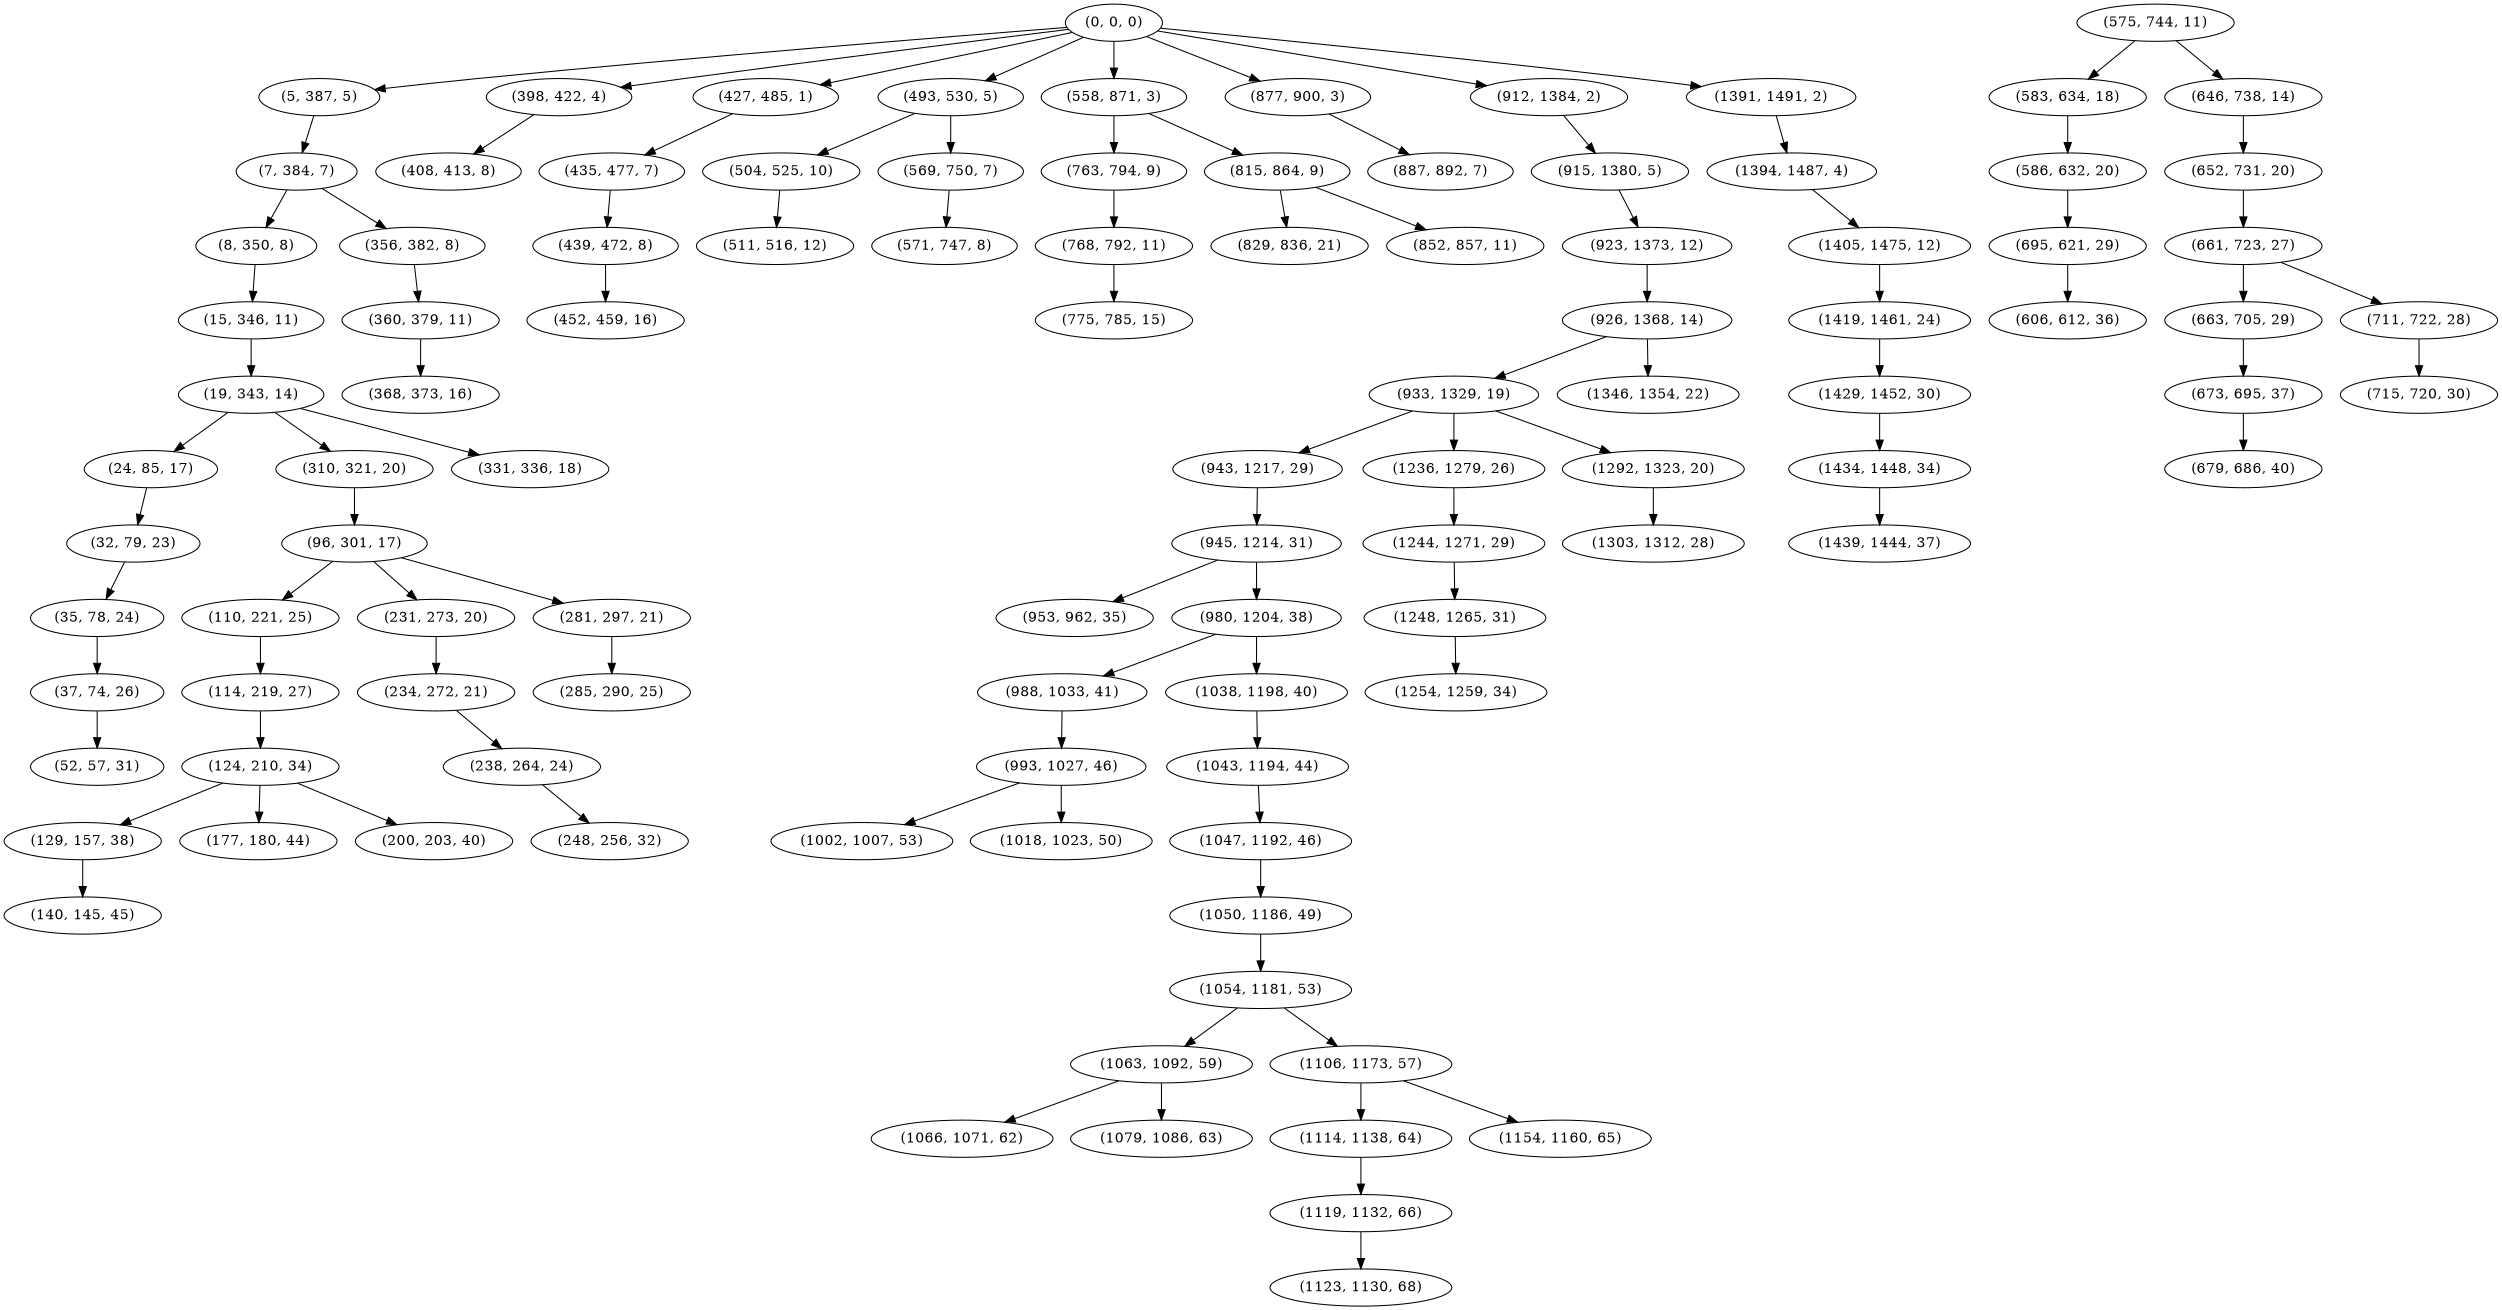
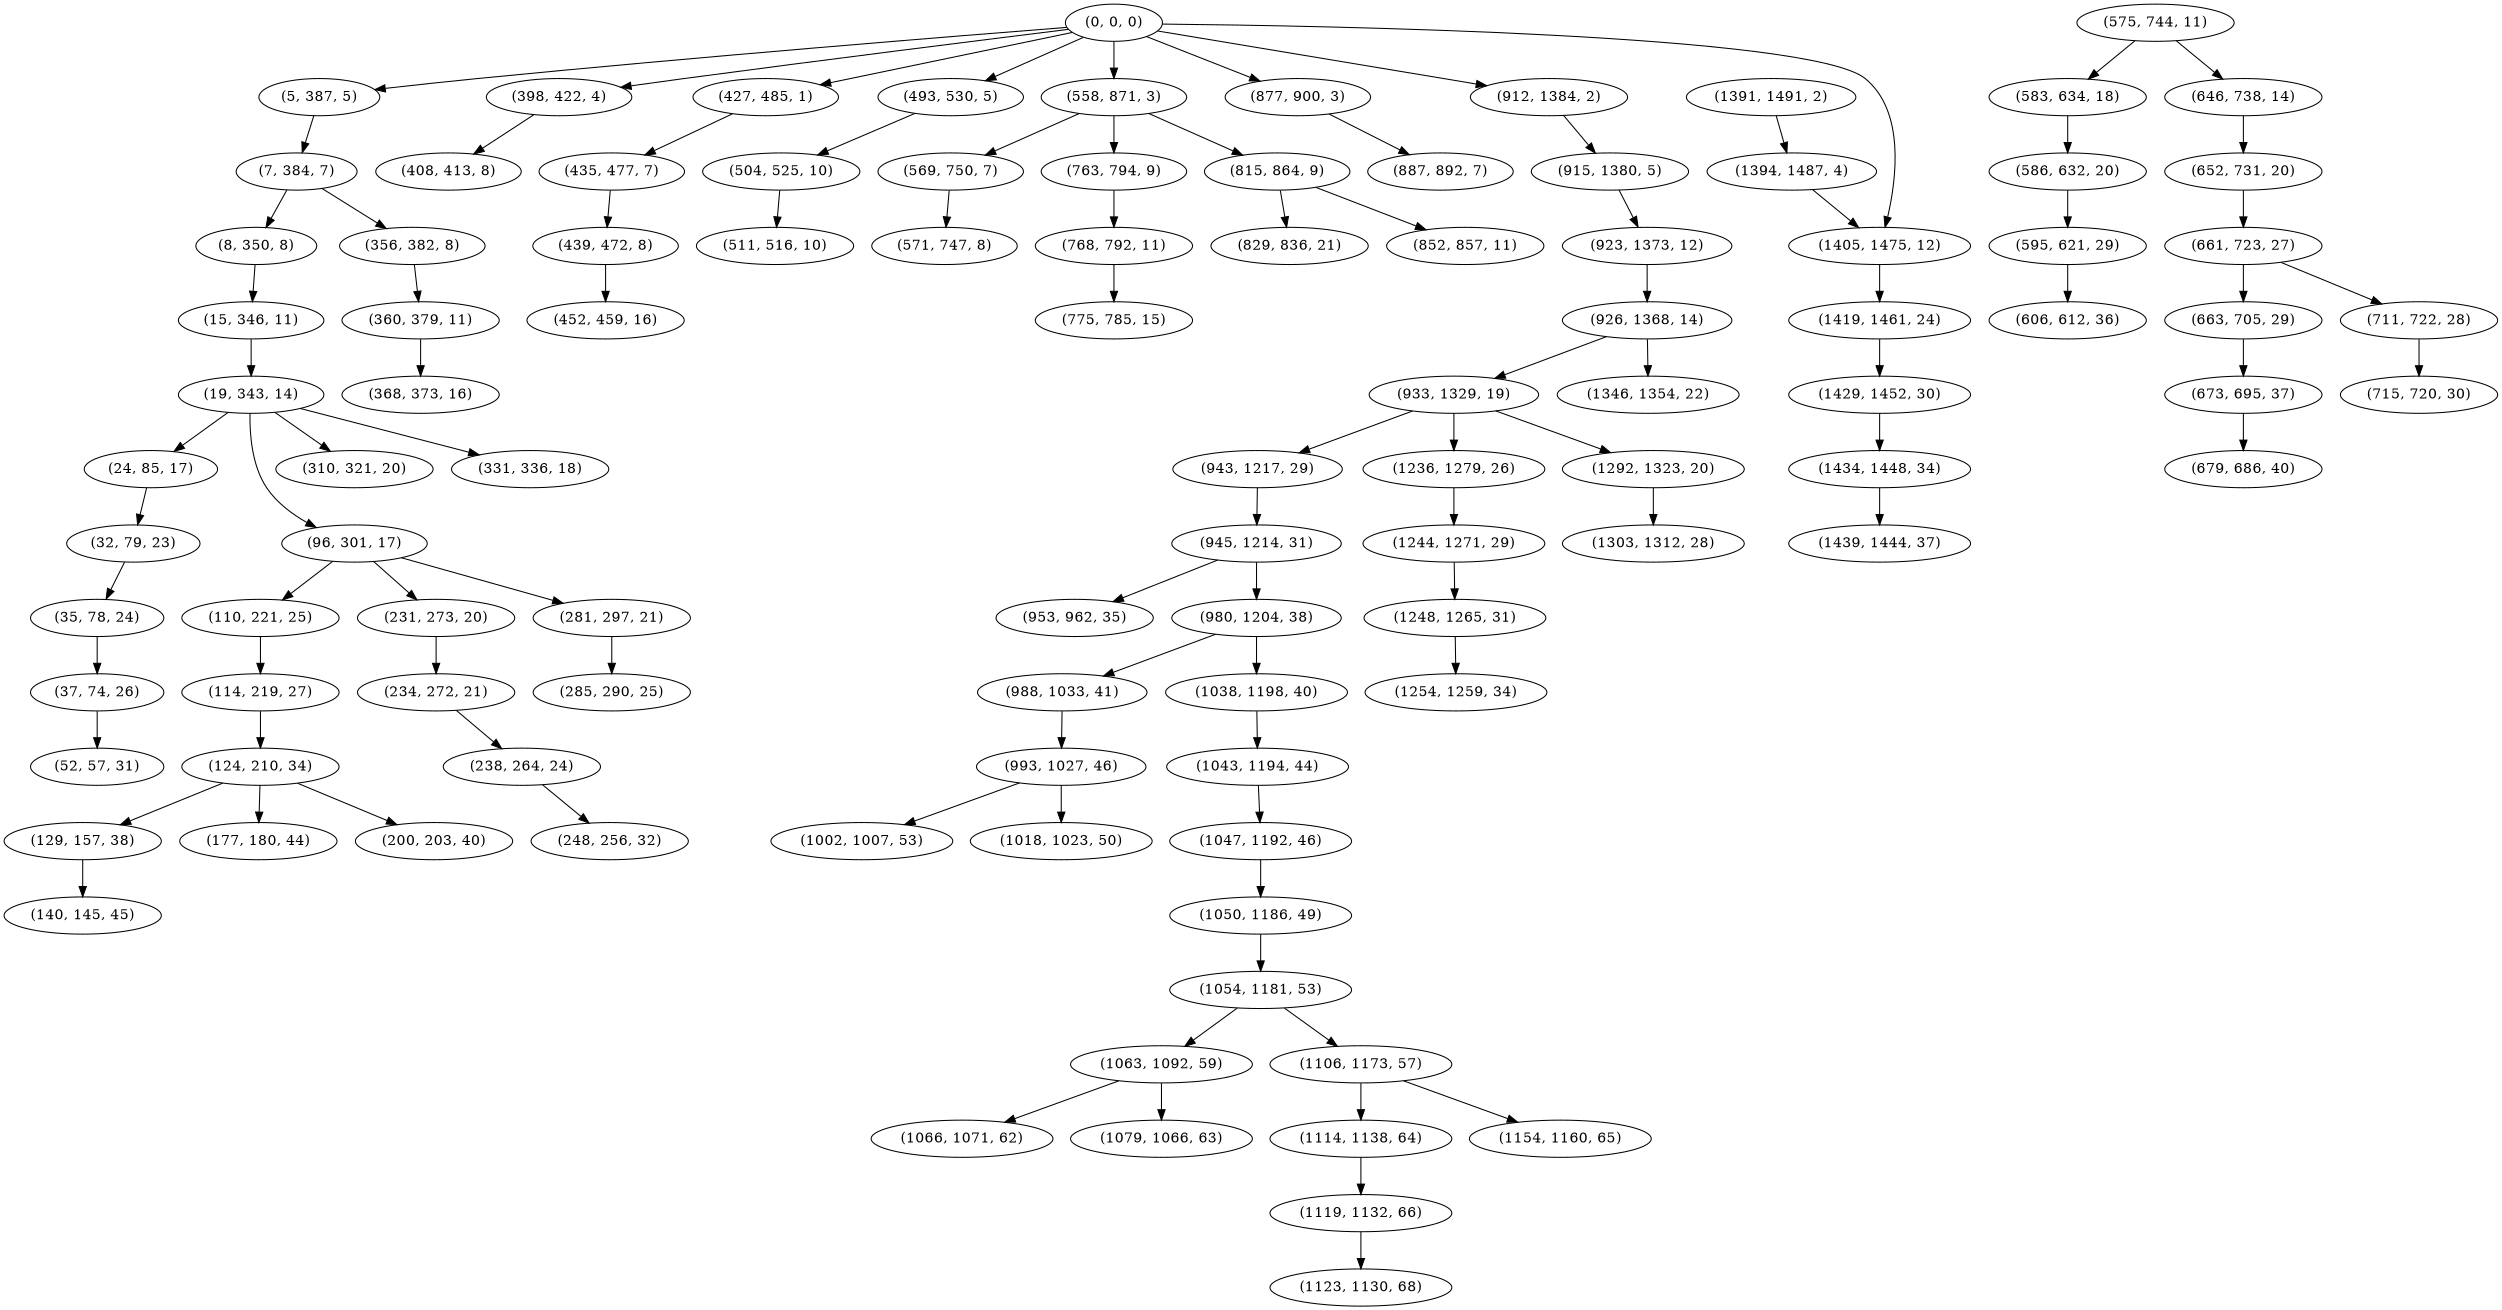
  digraph {
    fontname="DejaVu Serif"
    node [fontname="DejaVu Serif"]
    edge [fontname="DejaVu Serif"]
    "(0, 0, 0)"
    "(5, 387, 5)"
    "(398, 422, 4)"
    "(427, 485, 1)"
    "(493, 530, 5)"
    "(558, 871, 3)"
    "(877, 900, 3)"
    "(912, 1384, 2)"
    "(1391, 1491, 2)"
    "(7, 384, 7)"
    "(408, 413, 8)"
    "(435, 477, 7)"
    "(504, 525, 10)"
    "(569, 750, 7)"
    "(763, 794, 9)"
    "(815, 864, 9)"
    "(887, 892, 7)"
    "(915, 1380, 5)"
    "(1394, 1487, 4)"
    "(8, 350, 8)"
    "(356, 382, 8)"
    "(15, 346, 11)"
    "(360, 379, 11)"
    "(19, 343, 14)"
    "(24, 85, 17)"
    "(96, 301, 17)"
    "(310, 321, 20)"
    "(331, 336, 18)"
    "(32, 79, 23)"
    "(110, 221, 25)"
    "(231, 273, 20)"
    "(281, 297, 21)"
    "(35, 78, 24)"
    "(37, 74, 26)"
    "(52, 57, 31)"
    "(114, 219, 27)"
    "(234, 272, 21)"
    "(285, 290, 25)"
    "(124, 210, 34)"
    "(129, 157, 38)"
    n41 [label="(177, 180, 44)"]
    "(200, 203, 40)"
    "(140, 145, 45)"
    "(238, 264, 24)"
    "(248, 256, 32)"
    "(368, 373, 16)"
    "(439, 472, 8)"
    "(452, 459, 16)"
-   "(511, 516, 12)"
+   "(511, 516, 12)" [label="(511, 516, 10)"]
    "(571, 747, 8)"
    "(768, 792, 11)"
    "(829, 836, 21)"
    "(852, 857, 11)"
    "(575, 744, 11)"
    "(583, 634, 18)"
    "(646, 738, 14)"
    "(586, 632, 20)"
    "(652, 731, 20)"
-   "(595, 621, 29)" [label="(695, 621, 29)"]
+   "(595, 621, 29)"
    "(606, 612, 36)"
    "(661, 723, 27)"
    "(663, 705, 29)"
    "(711, 722, 28)"
    "(673, 695, 37)"
    "(715, 720, 30)"
    "(679, 686, 40)"
    "(775, 785, 15)"
    "(923, 1373, 12)"
    "(926, 1368, 14)"
    "(933, 1329, 19)"
    "(1346, 1354, 22)"
    "(943, 1217, 29)"
    "(1236, 1279, 26)"
    "(1292, 1323, 20)"
    "(945, 1214, 31)"
    "(1244, 1271, 29)"
    "(1303, 1312, 28)"
    "(953, 962, 35)"
    "(980, 1204, 38)"
    "(988, 1033, 41)"
    "(1038, 1198, 40)"
    "(993, 1027, 46)"
    "(1043, 1194, 44)"
    "(1002, 1007, 53)"
    "(1018, 1023, 50)"
    "(1047, 1192, 46)"
    "(1050, 1186, 49)"
    "(1054, 1181, 53)"
    "(1063, 1092, 59)"
    "(1106, 1173, 57)"
    "(1066, 1071, 62)"
-   "(1079, 1086, 63)"
+   "(1079, 1086, 63)" [label="(1079, 1066, 63)"]
    "(1114, 1138, 64)"
    "(1154, 1160, 65)"
    "(1119, 1132, 66)"
    "(1123, 1130, 68)"
    "(1248, 1265, 31)"
    "(1254, 1259, 34)"
    "(1405, 1475, 12)"
    "(1419, 1461, 24)"
    "(1429, 1452, 30)"
    "(1434, 1448, 34)"
    "(1439, 1444, 37)"
    "(0, 0, 0)" -> "(5, 387, 5)"
    "(0, 0, 0)" -> "(398, 422, 4)"
    "(0, 0, 0)" -> "(427, 485, 1)"
    "(0, 0, 0)" -> "(493, 530, 5)"
    "(0, 0, 0)" -> "(558, 871, 3)"
    "(0, 0, 0)" -> "(877, 900, 3)"
    "(0, 0, 0)" -> "(912, 1384, 2)"
-   "(0, 0, 0)" -> "(1391, 1491, 2)"
+   "(0, 0, 0)" -> "(1405, 1475, 12)"
    "(5, 387, 5)" -> "(7, 384, 7)"
    "(398, 422, 4)" -> "(408, 413, 8)"
    "(427, 485, 1)" -> "(435, 477, 7)"
    "(493, 530, 5)" -> "(504, 525, 10)"
-   "(493, 530, 5)" -> "(569, 750, 7)"
+   "(558, 871, 3)" -> "(569, 750, 7)"
    "(558, 871, 3)" -> "(763, 794, 9)"
    "(558, 871, 3)" -> "(815, 864, 9)"
    "(877, 900, 3)" -> "(887, 892, 7)"
    "(912, 1384, 2)" -> "(915, 1380, 5)"
    "(1391, 1491, 2)" -> "(1394, 1487, 4)"
    "(7, 384, 7)" -> "(8, 350, 8)"
    "(7, 384, 7)" -> "(356, 382, 8)"
    "(435, 477, 7)" -> "(439, 472, 8)"
    "(504, 525, 10)" -> "(511, 516, 12)"
    "(569, 750, 7)" -> "(571, 747, 8)"
    "(763, 794, 9)" -> "(768, 792, 11)"
    "(815, 864, 9)" -> "(829, 836, 21)"
    "(815, 864, 9)" -> "(852, 857, 11)"
    "(915, 1380, 5)" -> "(923, 1373, 12)"
    "(1394, 1487, 4)" -> "(1405, 1475, 12)"
    "(8, 350, 8)" -> "(15, 346, 11)"
    "(356, 382, 8)" -> "(360, 379, 11)"
    "(15, 346, 11)" -> "(19, 343, 14)"
    "(360, 379, 11)" -> "(368, 373, 16)"
    "(19, 343, 14)" -> "(24, 85, 17)"
-   "(310, 321, 20)" -> "(96, 301, 17)"
+   "(19, 343, 14)" -> "(96, 301, 17)"
    "(19, 343, 14)" -> "(310, 321, 20)"
    "(19, 343, 14)" -> "(331, 336, 18)"
    "(24, 85, 17)" -> "(32, 79, 23)"
    "(96, 301, 17)" -> "(110, 221, 25)"
    "(96, 301, 17)" -> "(231, 273, 20)"
    "(96, 301, 17)" -> "(281, 297, 21)"
    "(32, 79, 23)" -> "(35, 78, 24)"
    "(110, 221, 25)" -> "(114, 219, 27)"
    "(231, 273, 20)" -> "(234, 272, 21)"
    "(281, 297, 21)" -> "(285, 290, 25)"
    "(35, 78, 24)" -> "(37, 74, 26)"
    "(37, 74, 26)" -> "(52, 57, 31)"
    "(114, 219, 27)" -> "(124, 210, 34)"
    "(234, 272, 21)" -> "(238, 264, 24)"
    "(124, 210, 34)" -> "(129, 157, 38)"
    "(124, 210, 34)" -> n41
    "(124, 210, 34)" -> "(200, 203, 40)"
    "(129, 157, 38)" -> "(140, 145, 45)"
    "(238, 264, 24)" -> "(248, 256, 32)"
    "(439, 472, 8)" -> "(452, 459, 16)"
    "(768, 792, 11)" -> "(775, 785, 15)"
    "(575, 744, 11)" -> "(583, 634, 18)"
    "(575, 744, 11)" -> "(646, 738, 14)"
    "(583, 634, 18)" -> "(586, 632, 20)"
    "(646, 738, 14)" -> "(652, 731, 20)"
    "(586, 632, 20)" -> "(595, 621, 29)"
    "(652, 731, 20)" -> "(661, 723, 27)"
    "(595, 621, 29)" -> "(606, 612, 36)"
    "(661, 723, 27)" -> "(663, 705, 29)"
    "(661, 723, 27)" -> "(711, 722, 28)"
    "(663, 705, 29)" -> "(673, 695, 37)"
    "(711, 722, 28)" -> "(715, 720, 30)"
    "(673, 695, 37)" -> "(679, 686, 40)"
    "(923, 1373, 12)" -> "(926, 1368, 14)"
    "(926, 1368, 14)" -> "(933, 1329, 19)"
    "(926, 1368, 14)" -> "(1346, 1354, 22)"
    "(933, 1329, 19)" -> "(943, 1217, 29)"
    "(933, 1329, 19)" -> "(1236, 1279, 26)"
    "(933, 1329, 19)" -> "(1292, 1323, 20)"
    "(943, 1217, 29)" -> "(945, 1214, 31)"
    "(1236, 1279, 26)" -> "(1244, 1271, 29)"
    "(1292, 1323, 20)" -> "(1303, 1312, 28)"
    "(945, 1214, 31)" -> "(953, 962, 35)"
    "(945, 1214, 31)" -> "(980, 1204, 38)"
    "(1244, 1271, 29)" -> "(1248, 1265, 31)"
    "(980, 1204, 38)" -> "(988, 1033, 41)"
    "(980, 1204, 38)" -> "(1038, 1198, 40)"
    "(988, 1033, 41)" -> "(993, 1027, 46)"
    "(1038, 1198, 40)" -> "(1043, 1194, 44)"
    "(993, 1027, 46)" -> "(1002, 1007, 53)"
    "(993, 1027, 46)" -> "(1018, 1023, 50)"
    "(1043, 1194, 44)" -> "(1047, 1192, 46)"
    "(1047, 1192, 46)" -> "(1050, 1186, 49)"
    "(1050, 1186, 49)" -> "(1054, 1181, 53)"
    "(1054, 1181, 53)" -> "(1063, 1092, 59)"
    "(1054, 1181, 53)" -> "(1106, 1173, 57)"
    "(1063, 1092, 59)" -> "(1066, 1071, 62)"
    "(1063, 1092, 59)" -> "(1079, 1086, 63)"
    "(1106, 1173, 57)" -> "(1114, 1138, 64)"
    "(1106, 1173, 57)" -> "(1154, 1160, 65)"
    "(1114, 1138, 64)" -> "(1119, 1132, 66)"
    "(1119, 1132, 66)" -> "(1123, 1130, 68)"
    "(1248, 1265, 31)" -> "(1254, 1259, 34)"
    "(1405, 1475, 12)" -> "(1419, 1461, 24)"
    "(1419, 1461, 24)" -> "(1429, 1452, 30)"
    "(1429, 1452, 30)" -> "(1434, 1448, 34)"
    "(1434, 1448, 34)" -> "(1439, 1444, 37)"
  }
